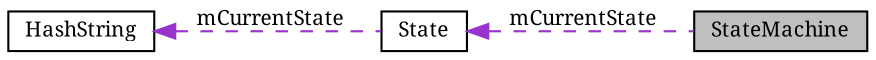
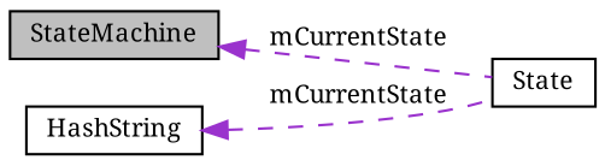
  digraph {
    fontname="Noto Serif"
    rankdir=LR
    node [color=black fillcolor=white fontname="Noto Serif" fontsize=10 shape=record style=filled]
    edge [color=darkorchid3 dir=back fontname="Noto Serif" fontsize=10 labelfontname=Helvetica labelfontsize=10 style=dashed]
    n1 [fillcolor=grey75 fontcolor=black height=0.2 label=StateMachine width=0.4]
    n2 [height=0.2 label=State width=0.4]
    n3 [height=0.2 label=HashString width=0.4]
-   n2 -> n1 [label=" mCurrentState"]
+   n1 -> n2 [label=" mCurrentState"]
    n3 -> n2 [label=" mCurrentState"]
  }
